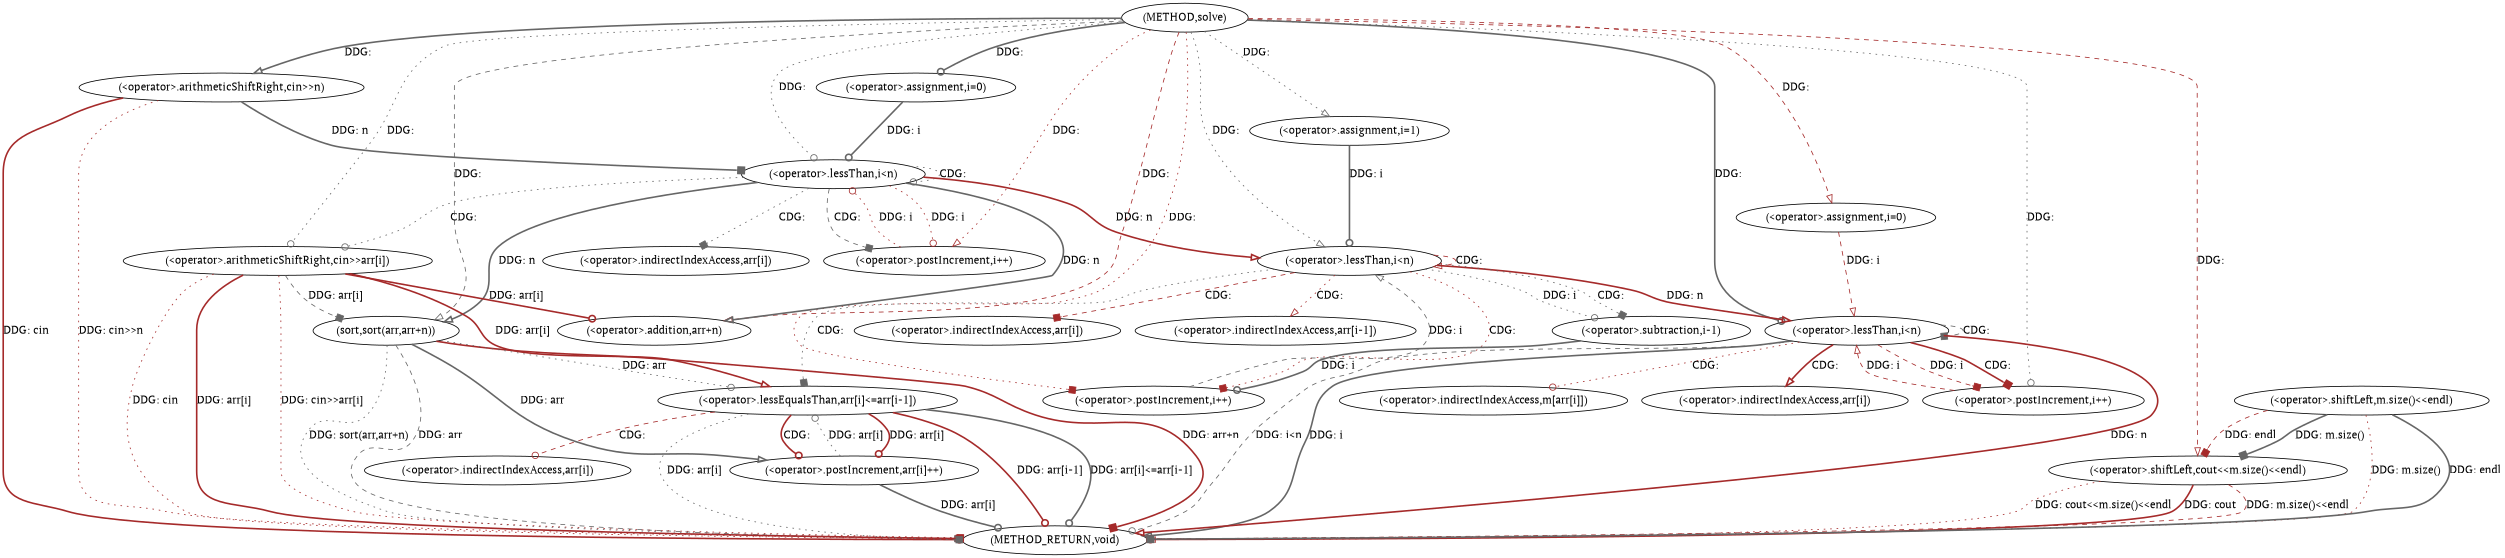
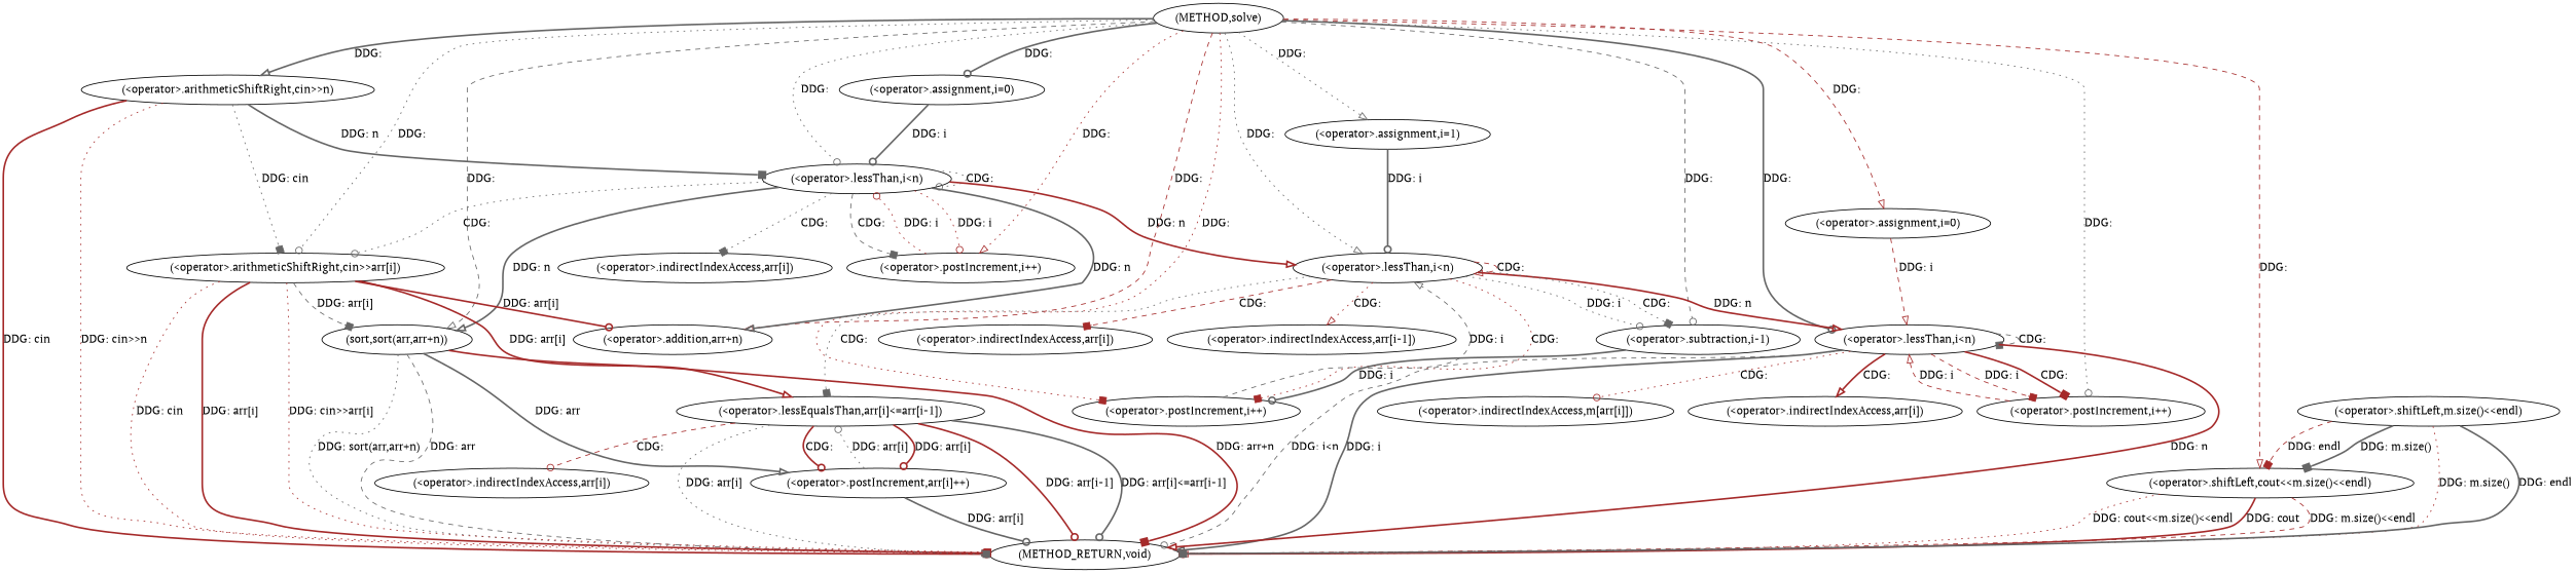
  digraph {
    fontname="PT Serif"
    node [fontname="PT Serif"]
    edge [arrowhead=odot color=gray40 fontname="PT Serif" style=bold]
    n1 [label="(METHOD,solve)"]
    n2 [label="(<operator>.arithmeticShiftRight,cin>>n)"]
    n3 [label="(sort,sort(arr,arr+n))"]
    n4 [label="(<operator>.shiftLeft,cout<<m.size()<<endl)"]
    n5 [label="(<operator>.assignment,i=0)"]
    n6 [label="(<operator>.lessThan,i<n)"]
    n7 [label="(<operator>.postIncrement,i++)"]
    n8 [label="(<operator>.assignment,i=1)"]
    n9 [label="(<operator>.lessThan,i<n)"]
    n10 [label="(<operator>.postIncrement,i++)"]
    n11 [label="(<operator>.assignment,i=0)"]
    n12 [label="(<operator>.lessThan,i<n)"]
    n13 [label="(<operator>.postIncrement,i++)"]
    n14 [label="(<operator>.arithmeticShiftRight,cin>>arr[i])"]
    n15 [label="(<operator>.addition,arr+n)"]
    n16 [label="(<operator>.subtraction,i-1)"]
    n17 [label="(METHOD_RETURN,void)"]
    n18 [label="(<operator>.lessEqualsThan,arr[i]<=arr[i-1])"]
    n19 [label="(<operator>.postIncrement,arr[i]++)"]
    n20 [label="(<operator>.indirectIndexAccess,arr[i])"]
    n21 [label="(<operator>.indirectIndexAccess,arr[i])"]
    n22 [label="(<operator>.indirectIndexAccess,arr[i-1])"]
    n23 [label="(<operator>.indirectIndexAccess,m[arr[i]])"]
    n24 [label="(<operator>.indirectIndexAccess,arr[i])"]
    n25 [label="(<operator>.shiftLeft,m.size()<<endl)"]
    n26 [label="(<operator>.indirectIndexAccess,arr[i])"]
    n1 -> n2 [arrowhead=onormal label="DDG: "]
    n1 -> n3 [arrowhead=onormal label="DDG: " style=dashed]
    n1 -> n4 [arrowhead=onormal color=brown label="DDG: " style=dashed]
    n1 -> n5 [label="DDG: "]
    n1 -> n6 [label="DDG: " style=dotted]
    n1 -> n7 [arrowhead=onormal color=brown label="DDG: " style=dotted]
    n1 -> n8 [arrowhead=onormal label="DDG: " style=dotted]
    n1 -> n9 [arrowhead=onormal label="DDG: " style=dotted]
    n1 -> n10 [arrowhead=box color=brown label="DDG: " style=dotted]
    n1 -> n11 [arrowhead=onormal color=brown label="DDG: " style=dashed]
    n1 -> n12 [label="DDG: "]
    n1 -> n13 [label="DDG: " style=dotted]
    n1 -> n14 [label="DDG: " style=dotted]
    n1 -> n15 [arrowhead=onormal color=brown label="DDG: " style=dashed]
+   n1 -> n16 [label="DDG: " style=dashed]
    n2 -> n6 [arrowhead=box label="DDG: n"]
+   n2 -> n14 [arrowhead=box label="DDG: cin" style=dotted]
    n2 -> n17 [color=brown label="DDG: cin"]
    n2 -> n17 [arrowhead=onormal color=brown label="DDG: cin>>n" style=dotted]
    n3 -> n17 [arrowhead=onormal label="DDG: arr" style=dashed]
    n3 -> n17 [arrowhead=box color=brown label="DDG: arr+n"]
    n3 -> n17 [arrowhead=onormal label="DDG: sort(arr,arr+n)" style=dotted]
-   n3 -> n18 [label="DDG: arr" style=dotted]
    n3 -> n19 [arrowhead=onormal label="DDG: arr"]
    n4 -> n17 [arrowhead=box color=brown label="DDG: m.size()<<endl" style=dashed]
    n4 -> n17 [arrowhead=onormal color=brown label="DDG: cout<<m.size()<<endl" style=dotted]
    n4 -> n17 [color=brown label="DDG: cout"]
    n5 -> n6 [label="DDG: i"]
    n6 -> n3 [arrowhead=onormal label="DDG: n"]
    n6 -> n6 [label="CDG: " style=dotted]
    n6 -> n7 [color=brown label="DDG: i" style=dotted]
    n6 -> n7 [arrowhead=box label="CDG: " style=dashed]
    n6 -> n9 [arrowhead=onormal color=brown label="DDG: n"]
    n6 -> n14 [label="CDG: " style=dotted]
    n6 -> n15 [arrowhead=onormal label="DDG: n"]
    n6 -> n20 [arrowhead=box label="CDG: " style=dotted]
    n7 -> n6 [color=brown label="DDG: i" style=dotted]
    n8 -> n9 [label="DDG: i"]
    n9 -> n9 [arrowhead=onormal color=brown label="CDG: " style=dashed]
    n9 -> n10 [arrowhead=box color=brown label="CDG: " style=dotted]
    n9 -> n12 [arrowhead=onormal color=brown label="DDG: n"]
    n9 -> n16 [label="DDG: i" style=dotted]
    n9 -> n16 [arrowhead=box label="CDG: " style=dotted]
    n9 -> n18 [arrowhead=box label="CDG: " style=dotted]
    n9 -> n21 [arrowhead=box color=brown label="CDG: " style=dashed]
    n9 -> n22 [arrowhead=onormal color=brown label="CDG: " style=dotted]
    n10 -> n9 [arrowhead=onormal label="DDG: i" style=dashed]
    n11 -> n12 [arrowhead=onormal color=brown label="DDG: i" style=dashed]
    n12 -> n12 [arrowhead=box label="CDG: " style=dashed]
    n12 -> n13 [arrowhead=box color=brown label="DDG: i" style=dashed]
    n12 -> n13 [arrowhead=box color=brown label="CDG: "]
    n12 -> n17 [arrowhead=onormal label="DDG: i"]
    n12 -> n17 [arrowhead=onormal color=brown label="DDG: n"]
    n12 -> n17 [label="DDG: i<n" style=dashed]
    n12 -> n23 [color=brown label="CDG: " style=dotted]
    n12 -> n24 [arrowhead=onormal color=brown label="CDG: "]
    n13 -> n12 [arrowhead=onormal color=brown label="DDG: i" style=dashed]
    n14 -> n3 [arrowhead=box label="DDG: arr[i]" style=dashed]
    n14 -> n15 [color=brown label="DDG: arr[i]"]
    n14 -> n17 [color=brown label="DDG: cin" style=dotted]
    n14 -> n17 [arrowhead=box color=brown label="DDG: arr[i]"]
    n14 -> n17 [arrowhead=box color=brown label="DDG: cin>>arr[i]" style=dotted]
    n14 -> n18 [arrowhead=onormal color=brown label="DDG: arr[i]"]
    n16 -> n10 [label="DDG: i"]
    n18 -> n17 [arrowhead=box label="DDG: arr[i]" style=dotted]
    n18 -> n17 [color=brown label="DDG: arr[i-1]"]
    n18 -> n17 [label="DDG: arr[i]<=arr[i-1]"]
    n18 -> n19 [color=brown label="DDG: arr[i]"]
    n18 -> n19 [color=brown label="CDG: "]
    n18 -> n26 [color=brown label="CDG: " style=dashed]
    n19 -> n17 [label="DDG: arr[i]"]
    n19 -> n18 [label="DDG: arr[i]" style=dotted]
    n25 -> n4 [arrowhead=box color=brown label="DDG: endl" style=dashed]
    n25 -> n4 [arrowhead=box label="DDG: m.size()"]
    n25 -> n17 [arrowhead=box color=brown label="DDG: m.size()" style=dotted]
    n25 -> n17 [arrowhead=box label="DDG: endl"]
  }
